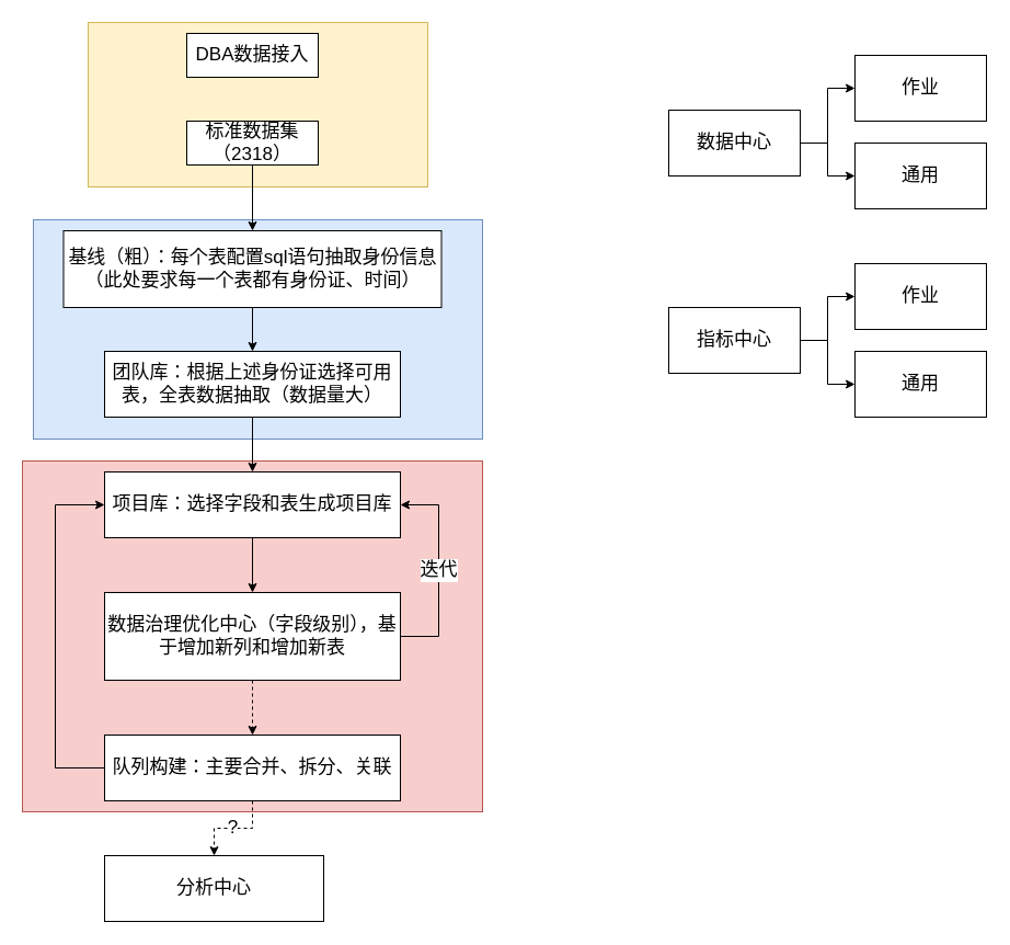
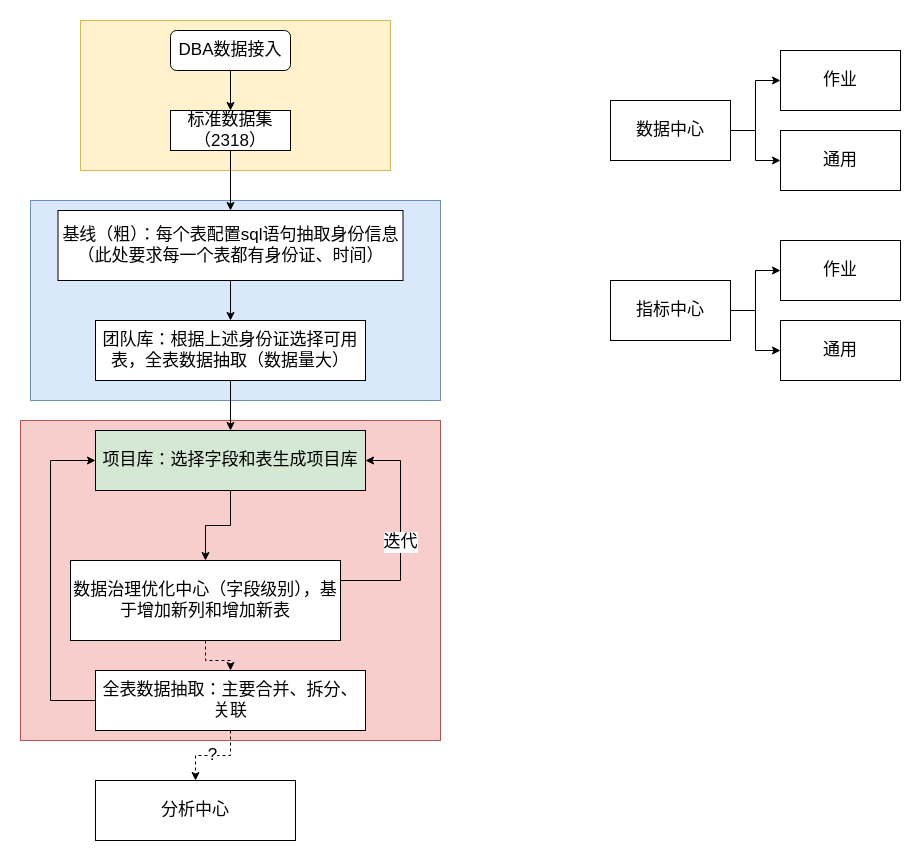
  <mxCell id="0" />
  <mxCell id="1" parent="0" />
  <mxCell id="2" value="" style="rounded=0;whiteSpace=wrap;html=1;fontSize=17;fillColor=#dae8fc;strokeColor=#6c8ebf;" vertex="1" parent="1"><mxGeometry x="30" y="200" width="410" height="200" as="geometry" /></mxCell>
  <mxCell id="3" value="" style="rounded=0;whiteSpace=wrap;html=1;fontSize=17;fillColor=#fff2cc;strokeColor=#d6b656;" vertex="1" parent="1"><mxGeometry x="80" y="20" width="310" height="150" as="geometry" /></mxCell>
  <mxCell id="4" value="" style="rounded=0;whiteSpace=wrap;html=1;fontSize=17;fillColor=#f8cecc;strokeColor=#b85450;" vertex="1" parent="1"><mxGeometry x="20" y="420" width="420" height="320" as="geometry" /></mxCell>
  <mxCell id="5" style="edgeStyle=orthogonalEdgeStyle;rounded=0;orthogonalLoop=1;jettySize=auto;html=1;exitX=0.5;exitY=1;exitDx=0;exitDy=0;fontSize=17;" edge="1" parent="1" source="6" target="10"><mxGeometry relative="1" as="geometry" /></mxCell>
  <mxCell id="6" value="标准数据集（2318）" style="rounded=0;whiteSpace=wrap;html=1;fontSize=17;" vertex="1" parent="1"><mxGeometry x="170" y="110" width="120" height="40" as="geometry" /></mxCell>
- <mxCell id="8" value="DBA数据接入" style="rounded=0;whiteSpace=wrap;html=1;fontSize=17;" vertex="1" parent="1"><mxGeometry x="170" y="30" width="120" height="40" as="geometry" /></mxCell>
+ <mxCell id="7" style="edgeStyle=orthogonalEdgeStyle;rounded=0;orthogonalLoop=1;jettySize=auto;html=1;exitX=0.5;exitY=1;exitDx=0;exitDy=0;fontSize=17;" edge="1" parent="1" source="8" target="6"><mxGeometry relative="1" as="geometry" /></mxCell>
+ <mxCell id="8" value="DBA数据接入" style="whiteSpace=wrap;html=1;fontSize=17;rounded=1;" vertex="1" parent="1"><mxGeometry x="170" y="30" width="120" height="40" as="geometry" /></mxCell>
  <mxCell id="9" style="edgeStyle=orthogonalEdgeStyle;rounded=0;orthogonalLoop=1;jettySize=auto;html=1;exitX=0.5;exitY=1;exitDx=0;exitDy=0;fontSize=17;" edge="1" parent="1" source="10" target="12"><mxGeometry relative="1" as="geometry" /></mxCell>
  <mxCell id="10" value="基线（粗）：每个表配置sql语句抽取身份信息（此处要求每一个表都有身份证、时间）" style="rounded=0;whiteSpace=wrap;html=1;fontSize=17;" vertex="1" parent="1"><mxGeometry x="57.5" y="210" width="345" height="70" as="geometry" /></mxCell>
  <mxCell id="11" style="edgeStyle=orthogonalEdgeStyle;rounded=0;orthogonalLoop=1;jettySize=auto;html=1;exitX=0.5;exitY=1;exitDx=0;exitDy=0;fontSize=17;" edge="1" parent="1" source="12" target="14"><mxGeometry relative="1" as="geometry" /></mxCell>
  <mxCell id="12" value="团队库：根据上述身份证选择可用表，全表数据抽取（数据量大）" style="rounded=0;whiteSpace=wrap;html=1;fontSize=17;" vertex="1" parent="1"><mxGeometry x="95" y="320" width="270" height="60" as="geometry" /></mxCell>
  <mxCell id="13" style="edgeStyle=orthogonalEdgeStyle;rounded=0;orthogonalLoop=1;jettySize=auto;html=1;exitX=0.5;exitY=1;exitDx=0;exitDy=0;entryX=0.5;entryY=0;entryDx=0;entryDy=0;fontSize=17;" edge="1" parent="1" source="14" target="17"><mxGeometry relative="1" as="geometry" /></mxCell>
- <mxCell id="14" value="项目库：选择字段和表生成项目库" style="rounded=0;whiteSpace=wrap;html=1;fontSize=17;" vertex="1" parent="1"><mxGeometry x="95" y="430" width="270" height="60" as="geometry" /></mxCell>
+ <mxCell id="14" value="项目库：选择字段和表生成项目库" style="rounded=0;whiteSpace=wrap;html=1;fontSize=17;fillColor=#d5e8d4;" vertex="1" parent="1"><mxGeometry x="95" y="430" width="270" height="60" as="geometry" /></mxCell>
  <mxCell id="15" value="迭代" style="edgeStyle=orthogonalEdgeStyle;rounded=0;orthogonalLoop=1;jettySize=auto;html=1;exitX=1;exitY=0.5;exitDx=0;exitDy=0;entryX=1;entryY=0.5;entryDx=0;entryDy=0;fontSize=17;" edge="1" parent="1" source="17" target="14"><mxGeometry relative="1" as="geometry"><Array as="points"><mxPoint x="400" y="580" /><mxPoint x="400" y="460" /></Array></mxGeometry></mxCell>
  <mxCell id="16" style="edgeStyle=orthogonalEdgeStyle;rounded=0;orthogonalLoop=1;jettySize=auto;html=1;exitX=0.5;exitY=1;exitDx=0;exitDy=0;dashed=1;fontSize=17;" edge="1" parent="1" source="17" target="20"><mxGeometry relative="1" as="geometry" /></mxCell>
- <mxCell id="17" value="数据治理优化中心（字段级别），基于增加新列和增加新表" style="rounded=0;whiteSpace=wrap;html=1;fontSize=17;" vertex="1" parent="1"><mxGeometry x="95" y="540" width="270" height="80" as="geometry" /></mxCell>
+ <mxCell id="17" value="数据治理优化中心（字段级别），基于增加新列和增加新表" style="rounded=0;whiteSpace=wrap;html=1;fontSize=17;" vertex="1" parent="1"><mxGeometry x="70" y="560" width="270" height="80" as="geometry" /></mxCell>
  <mxCell id="18" value="?" style="edgeStyle=orthogonalEdgeStyle;rounded=0;orthogonalLoop=1;jettySize=auto;html=1;exitX=0.5;exitY=1;exitDx=0;exitDy=0;dashed=1;fontSize=17;" edge="1" parent="1" source="20" target="21"><mxGeometry relative="1" as="geometry" /></mxCell>
  <mxCell id="19" style="edgeStyle=orthogonalEdgeStyle;rounded=0;orthogonalLoop=1;jettySize=auto;html=1;exitX=0;exitY=0.5;exitDx=0;exitDy=0;entryX=0;entryY=0.5;entryDx=0;entryDy=0;fontSize=17;" edge="1" parent="1" source="20" target="14"><mxGeometry relative="1" as="geometry"><Array as="points"><mxPoint x="50" y="700" /><mxPoint x="50" y="460" /></Array></mxGeometry></mxCell>
- <mxCell id="20" value="队列构建：主要合并、拆分、关联" style="rounded=0;whiteSpace=wrap;html=1;fontSize=17;" vertex="1" parent="1"><mxGeometry x="95" y="670" width="270" height="60" as="geometry" /></mxCell>
+ <mxCell id="20" value="全表数据抽取：主要合并、拆分、关联" style="rounded=0;whiteSpace=wrap;html=1;fontSize=17;" vertex="1" parent="1"><mxGeometry x="95" y="670" width="270" height="60" as="geometry" /></mxCell>
  <mxCell id="21" value="分析中心" style="rounded=0;whiteSpace=wrap;html=1;fontSize=17;" vertex="1" parent="1"><mxGeometry x="95" y="780" width="200" height="60" as="geometry" /></mxCell>
  <mxCell id="22" style="edgeStyle=orthogonalEdgeStyle;rounded=0;orthogonalLoop=1;jettySize=auto;html=1;exitX=1;exitY=0.5;exitDx=0;exitDy=0;entryX=0;entryY=0.5;entryDx=0;entryDy=0;fontSize=17;" edge="1" parent="1" source="24" target="28"><mxGeometry relative="1" as="geometry" /></mxCell>
  <mxCell id="23" style="edgeStyle=orthogonalEdgeStyle;rounded=0;orthogonalLoop=1;jettySize=auto;html=1;exitX=1;exitY=0.5;exitDx=0;exitDy=0;fontSize=17;" edge="1" parent="1" source="24" target="29"><mxGeometry relative="1" as="geometry" /></mxCell>
  <mxCell id="24" value="数据中心" style="rounded=0;whiteSpace=wrap;html=1;fontSize=17;" vertex="1" parent="1"><mxGeometry x="610" y="100" width="120" height="60" as="geometry" /></mxCell>
  <mxCell id="25" style="edgeStyle=orthogonalEdgeStyle;rounded=0;orthogonalLoop=1;jettySize=auto;html=1;exitX=1;exitY=0.5;exitDx=0;exitDy=0;entryX=0;entryY=0.5;entryDx=0;entryDy=0;fontSize=17;" edge="1" parent="1" source="27" target="30"><mxGeometry relative="1" as="geometry" /></mxCell>
  <mxCell id="26" style="edgeStyle=orthogonalEdgeStyle;rounded=0;orthogonalLoop=1;jettySize=auto;html=1;exitX=1;exitY=0.5;exitDx=0;exitDy=0;fontSize=17;" edge="1" parent="1" source="27" target="31"><mxGeometry relative="1" as="geometry" /></mxCell>
  <mxCell id="27" value="指标中心" style="rounded=0;whiteSpace=wrap;html=1;fontSize=17;" vertex="1" parent="1"><mxGeometry x="610" y="280" width="120" height="60" as="geometry" /></mxCell>
  <mxCell id="28" value="作业" style="rounded=0;whiteSpace=wrap;html=1;fontSize=17;" vertex="1" parent="1"><mxGeometry x="780" y="50" width="120" height="60" as="geometry" /></mxCell>
  <mxCell id="29" value="通用" style="rounded=0;whiteSpace=wrap;html=1;fontSize=17;" vertex="1" parent="1"><mxGeometry x="780" y="130" width="120" height="60" as="geometry" /></mxCell>
  <mxCell id="30" value="作业" style="rounded=0;whiteSpace=wrap;html=1;fontSize=17;" vertex="1" parent="1"><mxGeometry x="780" y="240" width="120" height="60" as="geometry" /></mxCell>
  <mxCell id="31" value="通用" style="rounded=0;whiteSpace=wrap;html=1;fontSize=17;" vertex="1" parent="1"><mxGeometry x="780" y="320" width="120" height="60" as="geometry" /></mxCell>
